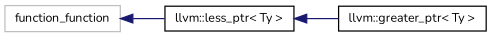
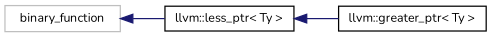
  digraph {
    fontname=Nunito
    rankdir=LR
    node [color=black fillcolor=white fontname=Nunito fontsize=10 shape=record style=filled]
    edge [color=midnightblue dir=back fontname=Nunito fontsize=10 labelfontname=Helvetica labelfontsize=10 style=solid]
-   n1 [color=grey75 height=0.2 label=function_function width=0.4]
+   n1 [color=grey75 height=0.2 label=binary_function width=0.4]
    n2 [height=0.2 label="llvm::less_ptr\< Ty \>" width=0.4]
    n3 [height=0.2 label="llvm::greater_ptr\< Ty \>" width=0.4]
    n1 -> n2
    n2 -> n3
  }
